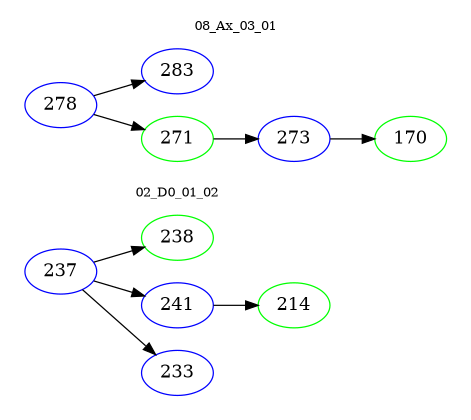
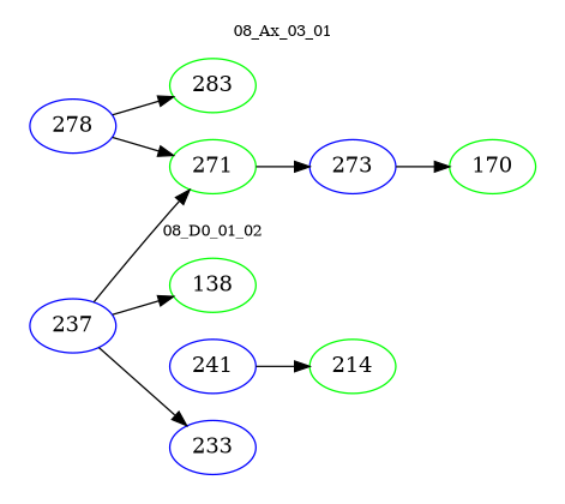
  digraph {
    rankdir=LR
    node [color=blue]
    edge [color=black]
    n1 [label=278]
    n2 [label=273]
-   n3 [label=283]
+   n3 [color=green label=283]
    n4 [color=green label=271]
    n5 [color=green label=170]
    n6 [label=237]
    n7 [label=233]
    n8 [label=241]
-   n9 [color=green label=238]
+   n9 [color=green label=138]
    n10 [color=green label=214]
    subgraph cluster_1 {
      color=white
      fontsize=10
      label="08_Ax_03_01"
      n1
      n2
      n3
      n4
      n5
    }
    subgraph cluster_2 {
      color=white
      fontsize=10
-     label="02_D0_01_02"
+     label="08_D0_01_02"
      n6
      n7
      n8
      n9
      n10
    }
    n1 -> n3
    n1 -> n4
    n2 -> n5
    n4 -> n2
    n6 -> n7
-   n6 -> n8
+   n6 -> n4
    n6 -> n9
    n8 -> n10
  }
